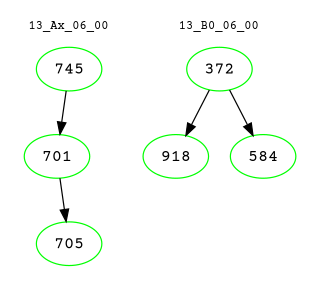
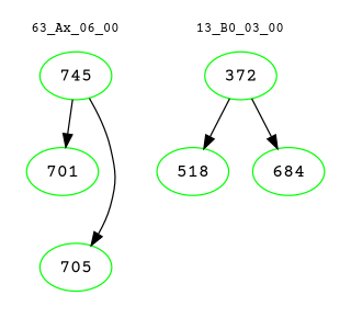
  digraph {
    fontname="Courier Prime"
    node [color=green fontname="Courier Prime"]
    edge [color=black fontname="Courier Prime"]
    n1 [label=745]
    n2 [label=701]
    n3 [label=705]
    n4 [label=372]
-   n5 [label=918]
-   n6 [label=584]
+   n5 [label=518]
+   n6 [label=684]
    subgraph cluster_1 {
      color=white
      fontsize=10
-     label="13_Ax_06_00"
+     label="63_Ax_06_00"
      n1
      n2
      n3
    }
    subgraph cluster_2 {
      color=white
      fontsize=10
-     label="13_B0_06_00"
+     label="13_B0_03_00"
      n4
      n5
      n6
    }
    n1 -> n2
-   n2 -> n3
+   n1 -> n3
    n4 -> n5
    n4 -> n6
  }
